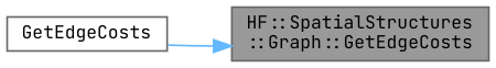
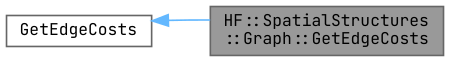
  digraph {
    rankdir=RL
    fontname="JetBrains Mono"
    node [fontname="JetBrains Mono" fontsize=10 shape=box style=filled]
    n1 [color=gray40 fillcolor=grey60 fontcolor=black height=0.2 label="HF::SpatialStructures\l::Graph::GetEdgeCosts" width=0.4]
    n2 [color=grey40 fillcolor=white height=0.2 label=GetEdgeCosts width=0.4]
-   n1 -> n2 [color=steelblue1 dir=back fontname="JetBrains Mono" fontsize=10 labelfontname=Helvetica labelfontsize=10 style=solid]
+   n2 -> n1 [color=steelblue1 dir=back fontname="JetBrains Mono" fontsize=10 labelfontname=Helvetica labelfontsize=10 style=solid]
  }
